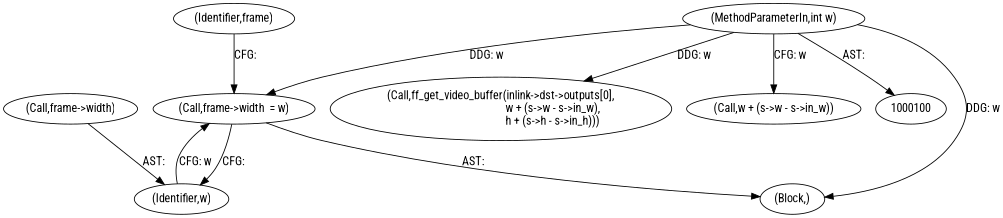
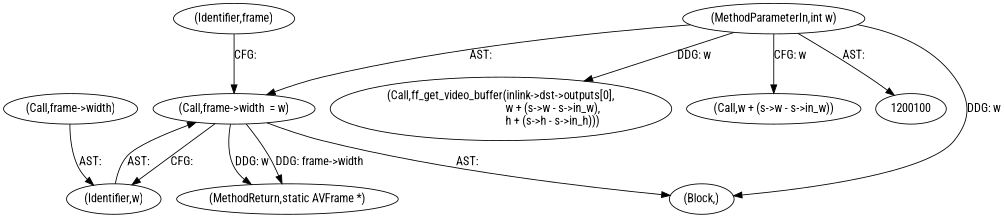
  digraph {
    fontname="Roboto Condensed"
    node [fontname="Roboto Condensed"]
    edge [fontname="Roboto Condensed"]
    n1 [label="(Call,frame->width  = w)"]
    n2 [label="(Identifier,w)"]
    n3 [label="(Block,)"]
+   n4 [label="(MethodReturn,static AVFrame *)"]
    n5 [label="(MethodParameterIn,int w)"]
    n6 [label="(Call,ff_get_video_buffer(inlink->dst->outputs[0],\n                                         w + (s->w - s->in_w),\n                                         h + (s->h - s->in_h)))"]
    n7 [label="(Call,w + (s->w - s->in_w))"]
-   1000100
+   1000100 [label=1200100]
    n9 [label="(Identifier,frame)"]
    n10 [label="(Call,frame->width)"]
    n1 -> n2 [label="CFG: "]
    n1 -> n3 [label="AST: "]
-   n2 -> n1 [label="CFG: w"]
-   n5 -> n1 [label="DDG: w"]
+   n1 -> n4 [label="DDG: w"]
+   n1 -> n4 [label="DDG: frame->width"]
+   n2 -> n1 [label="AST: "]
+   n5 -> n1 [label="AST: "]
    n5 -> n3 [label="DDG: w"]
    n5 -> n6 [label="DDG: w"]
    n5 -> n7 [label="CFG: w"]
    n5 -> 1000100 [label="AST: "]
    n9 -> n1 [label="CFG: "]
    n10 -> n2 [label="AST: "]
  }
